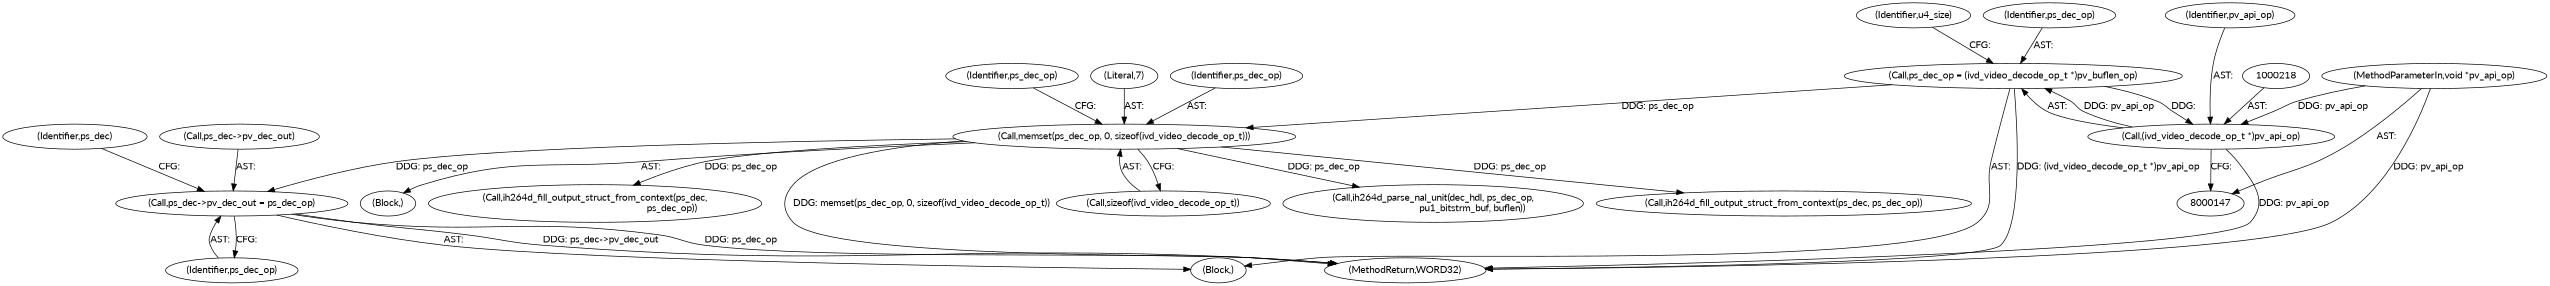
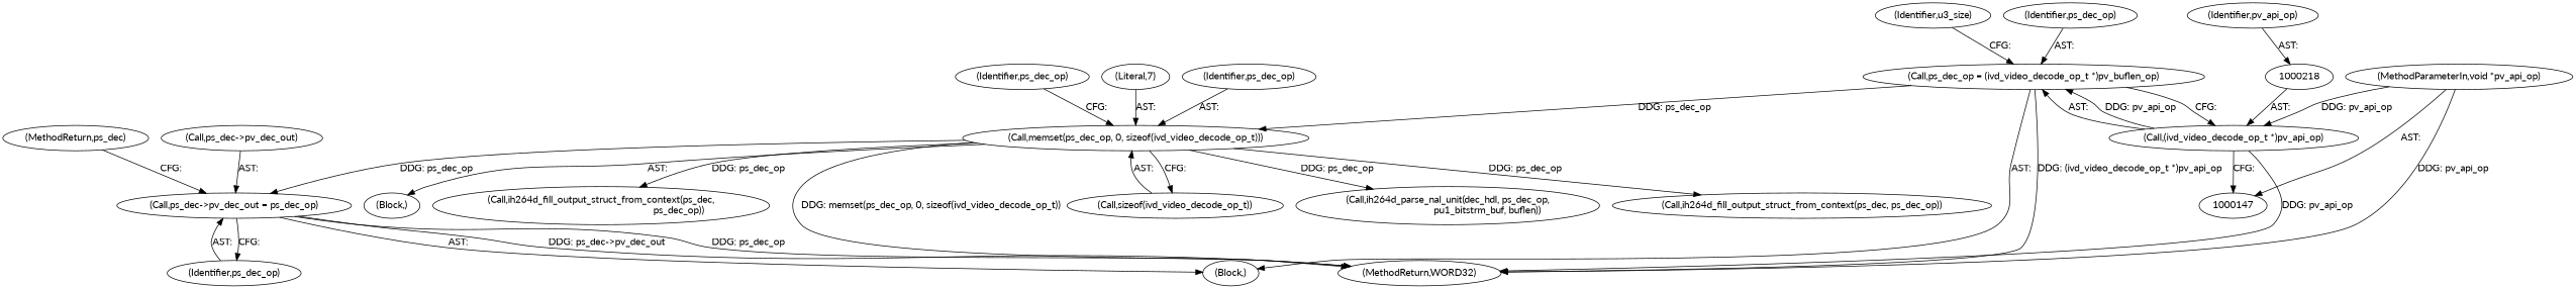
  digraph {
    fontname=Lato
    node [fontname=Lato]
    edge [fontname=Lato]
    n1 [label="(Call,ps_dec->pv_dec_out = ps_dec_op)"]
    n2 [label="(Identifier,ps_dec_op)"]
    n3 [label="(MethodReturn,WORD32)"]
    n4 [label="(Block,)"]
    n5 [label="(Call,memset(ps_dec_op, 0, sizeof(ivd_video_decode_op_t)))"]
    n6 [label="(Call,ih264d_parse_nal_unit(dec_hdl, ps_dec_op,\n                              pu1_bitstrm_buf, buflen))"]
    n7 [label="(Call,ih264d_fill_output_struct_from_context(ps_dec, ps_dec_op))"]
    n8 [label="(Call,sizeof(ivd_video_decode_op_t))"]
    n9 [label="(Block,)"]
    n10 [label="(Call,ih264d_fill_output_struct_from_context(ps_dec,\n                                                           ps_dec_op))"]
    n11 [label="(Call,ps_dec_op = (ivd_video_decode_op_t *)pv_buflen_op)"]
    n12 [label="(Call,(ivd_video_decode_op_t *)pv_api_op)"]
-   1000147 [label=8000147]
+   1000147
    n14 [label="(Identifier,pv_api_op)"]
    n15 [label="(MethodParameterIn,void *pv_api_op)"]
    n16 [label="(Identifier,ps_dec_op)"]
-   n17 [label="(Identifier,ps_dec)"]
+   n17 [label="(MethodReturn,ps_dec)"]
    n18 [label="(Literal,7)"]
-   n19 [label="(Identifier,u4_size)"]
+   n19 [label="(Identifier,u3_size)"]
    n20 [label="(Call,ps_dec->pv_dec_out)"]
    n21 [label="(Identifier,ps_dec_op)"]
    n22 [label="(Identifier,ps_dec_op)"]
    1000218
    n1 -> n2 [label="CFG: "]
    n1 -> n3 [label="DDG: ps_dec->pv_dec_out"]
    n1 -> n3 [label="DDG: ps_dec_op"]
    n1 -> n4 [label="AST: "]
    n2 -> n1 [label="AST: "]
    n5 -> n1 [label="DDG: ps_dec_op"]
    n5 -> n3 [label="DDG: memset(ps_dec_op, 0, sizeof(ivd_video_decode_op_t))"]
    n5 -> n6 [label="DDG: ps_dec_op"]
    n5 -> n7 [label="DDG: ps_dec_op"]
    n5 -> n8 [label="CFG: "]
    n5 -> n9 [label="AST: "]
    n5 -> n10 [label="DDG: ps_dec_op"]
    n8 -> n5 [label="AST: "]
    n11 -> n3 [label="DDG: (ivd_video_decode_op_t *)pv_api_op"]
    n11 -> n4 [label="AST: "]
    n11 -> n5 [label="DDG: ps_dec_op"]
-   n11 -> n12 [label="DDG: "]
+   n11 -> n12 [label="CFG: "]
    n12 -> n3 [label="DDG: pv_api_op"]
    n12 -> n11 [label="AST: "]
    n12 -> n11 [label="DDG: pv_api_op"]
    n12 -> 1000147 [label="CFG: "]
-   n14 -> n12 [label="AST: "]
+   n14 -> 1000218 [label="AST: "]
    n15 -> n3 [label="DDG: pv_api_op"]
    n15 -> n12 [label="DDG: pv_api_op"]
    n15 -> 1000147 [label="AST: "]
    n16 -> n5 [label="CFG: "]
    n17 -> n1 [label="CFG: "]
    n18 -> n5 [label="AST: "]
    n19 -> n11 [label="CFG: "]
    n20 -> n1 [label="AST: "]
    n21 -> n11 [label="AST: "]
    n22 -> n5 [label="AST: "]
    1000218 -> n12 [label="AST: "]
  }
